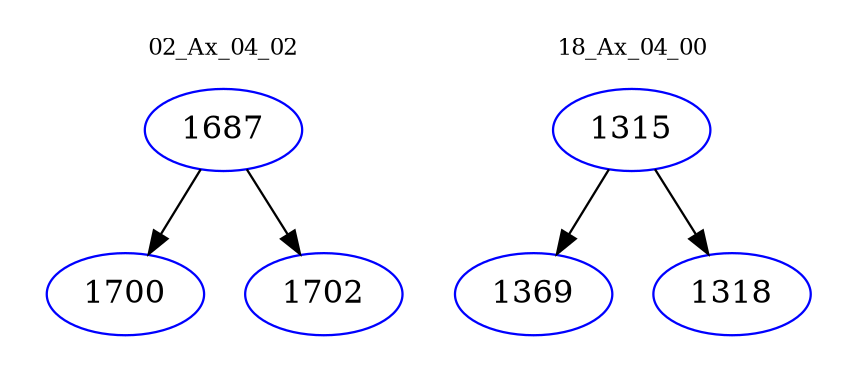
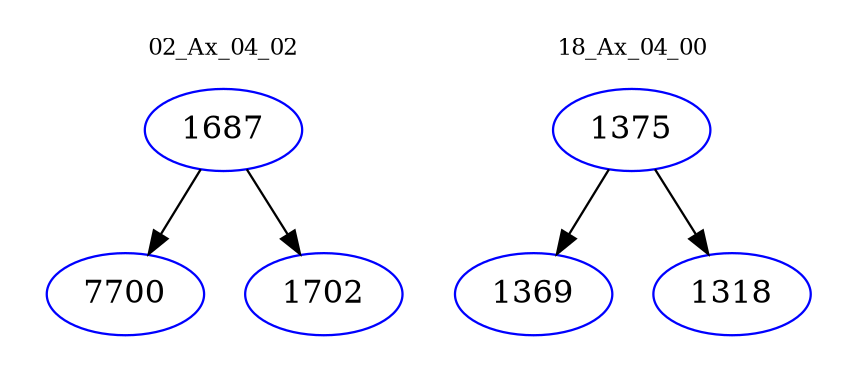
  digraph {
    node [color=blue]
    edge [color=black]
    n1 [label=1687]
-   n2 [label=1700]
+   n2 [label=7700]
    n3 [label=1702]
-   n4 [label=1315]
+   n4 [label=1375]
    n5 [label=1369]
    n6 [label=1318]
    subgraph cluster_1 {
      color=white
      fontsize=10
      label="02_Ax_04_02"
      n1
      n2
      n3
    }
    subgraph cluster_2 {
      color=white
      fontsize=10
      label="18_Ax_04_00"
      n4
      n5
      n6
    }
    n1 -> n2
    n1 -> n3
    n4 -> n5
    n4 -> n6
  }
